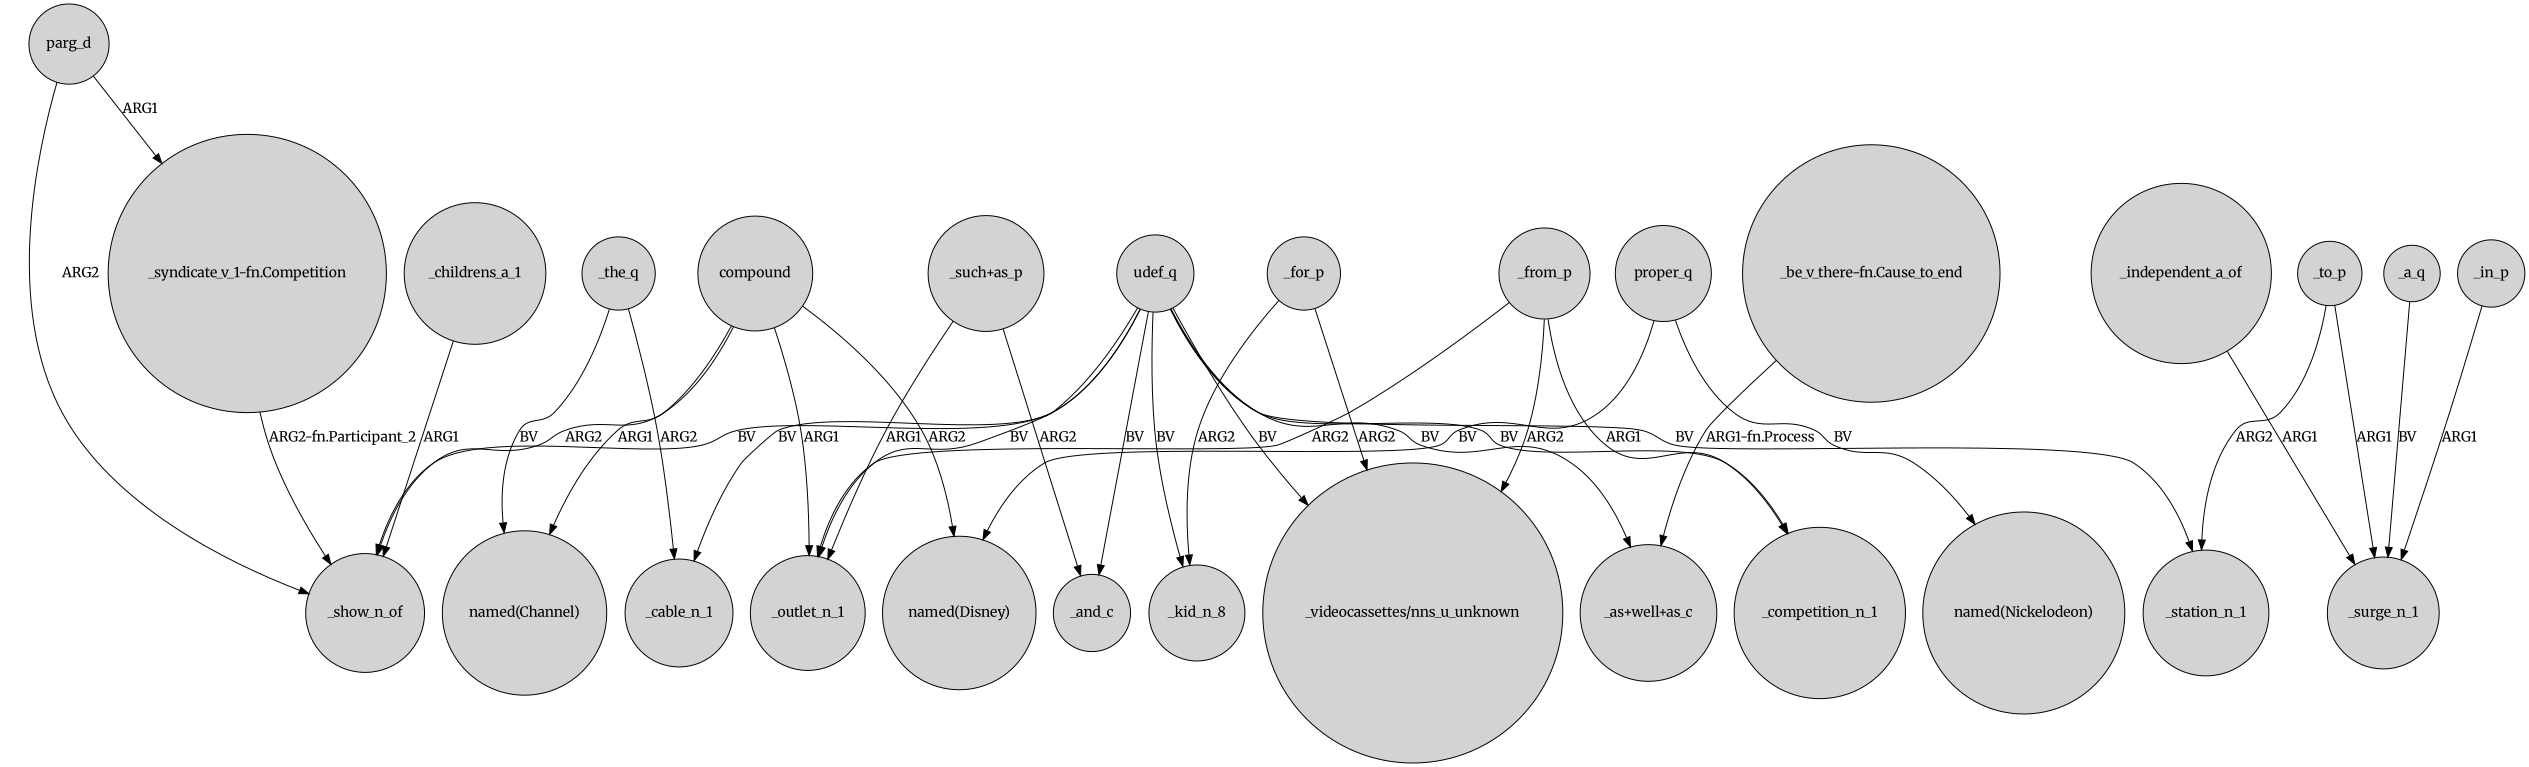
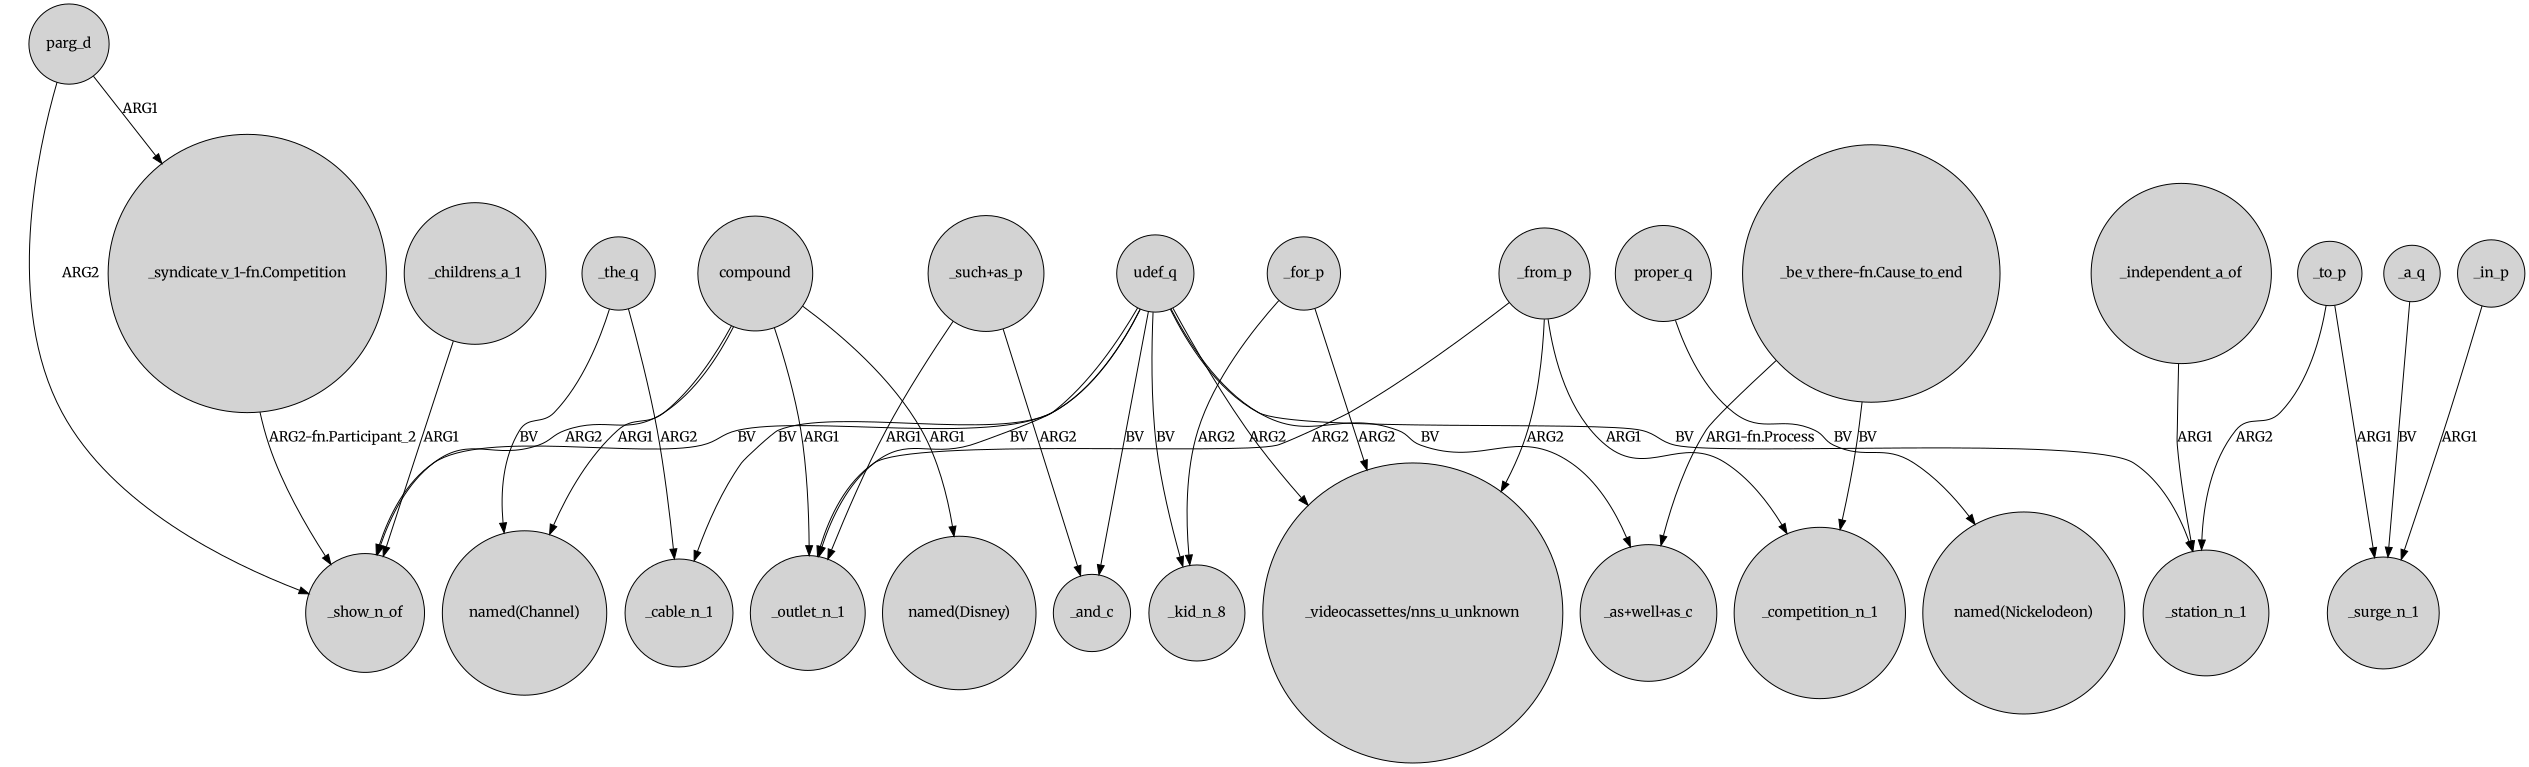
  digraph {
    fontname=Merriweather
    node [fontname=Merriweather shape=circle style=filled]
    edge [fontname=Merriweather]
    compound
    "named(Channel)"
    "named(Disney)"
    _show_n_of
    _outlet_n_1
    proper_q
    "named(Nickelodeon)"
    parg_d
    "_syndicate_v_1-fn.Competition"
    udef_q
    _cable_n_1
    _and_c
    _competition_n_1
    _station_n_1
    "_as+well+as_c"
    n16 [label=_kid_n_8]
    "_videocassettes/nns_u_unknown"
    _in_p
    _surge_n_1
    "_such+as_p"
    _the_q
    _a_q
    _from_p
    _childrens_a_1
    _to_p
    _for_p
    _independent_a_of
    "_be_v_there-fn.Cause_to_end"
    compound -> "named(Channel)" [label=ARG1]
-   compound -> "named(Disney)" [label=ARG2]
+   compound -> "named(Disney)" [label=ARG1]
    compound -> _show_n_of [label=ARG2]
    compound -> _outlet_n_1 [label=ARG1]
-   proper_q -> "named(Disney)" [label=BV]
    proper_q -> "named(Nickelodeon)" [label=BV]
    parg_d -> _show_n_of [label=ARG2]
    parg_d -> "_syndicate_v_1-fn.Competition" [label=ARG1]
    "_syndicate_v_1-fn.Competition" -> _show_n_of [label="ARG2-fn.Participant_2"]
    udef_q -> _show_n_of [label=BV]
    udef_q -> _outlet_n_1 [label=BV]
    udef_q -> _cable_n_1 [label=BV]
    udef_q -> _and_c [label=BV]
-   udef_q -> _competition_n_1 [label=BV]
+   "_be_v_there-fn.Cause_to_end" -> _competition_n_1 [label=BV]
    udef_q -> _station_n_1 [label=BV]
    udef_q -> "_as+well+as_c" [label=BV]
    udef_q -> n16 [label=BV]
-   udef_q -> "_videocassettes/nns_u_unknown" [label=BV]
+   udef_q -> "_videocassettes/nns_u_unknown" [label=ARG2]
    _in_p -> _surge_n_1 [label=ARG1]
    "_such+as_p" -> _outlet_n_1 [label=ARG1]
    "_such+as_p" -> _and_c [label=ARG2]
    _the_q -> "named(Channel)" [label=BV]
    _the_q -> _cable_n_1 [label=ARG2]
    _a_q -> _surge_n_1 [label=BV]
    _from_p -> _outlet_n_1 [label=ARG2]
    _from_p -> _competition_n_1 [label=ARG1]
    _from_p -> "_videocassettes/nns_u_unknown" [label=ARG2]
    _childrens_a_1 -> _show_n_of [label=ARG1]
    _to_p -> _station_n_1 [label=ARG2]
    _to_p -> _surge_n_1 [label=ARG1]
    _for_p -> n16 [label=ARG2]
    _for_p -> "_videocassettes/nns_u_unknown" [label=ARG2]
-   _independent_a_of -> _surge_n_1 [label=ARG1]
+   _independent_a_of -> _station_n_1 [label=ARG1]
    "_be_v_there-fn.Cause_to_end" -> "_as+well+as_c" [label="ARG1-fn.Process"]
  }
